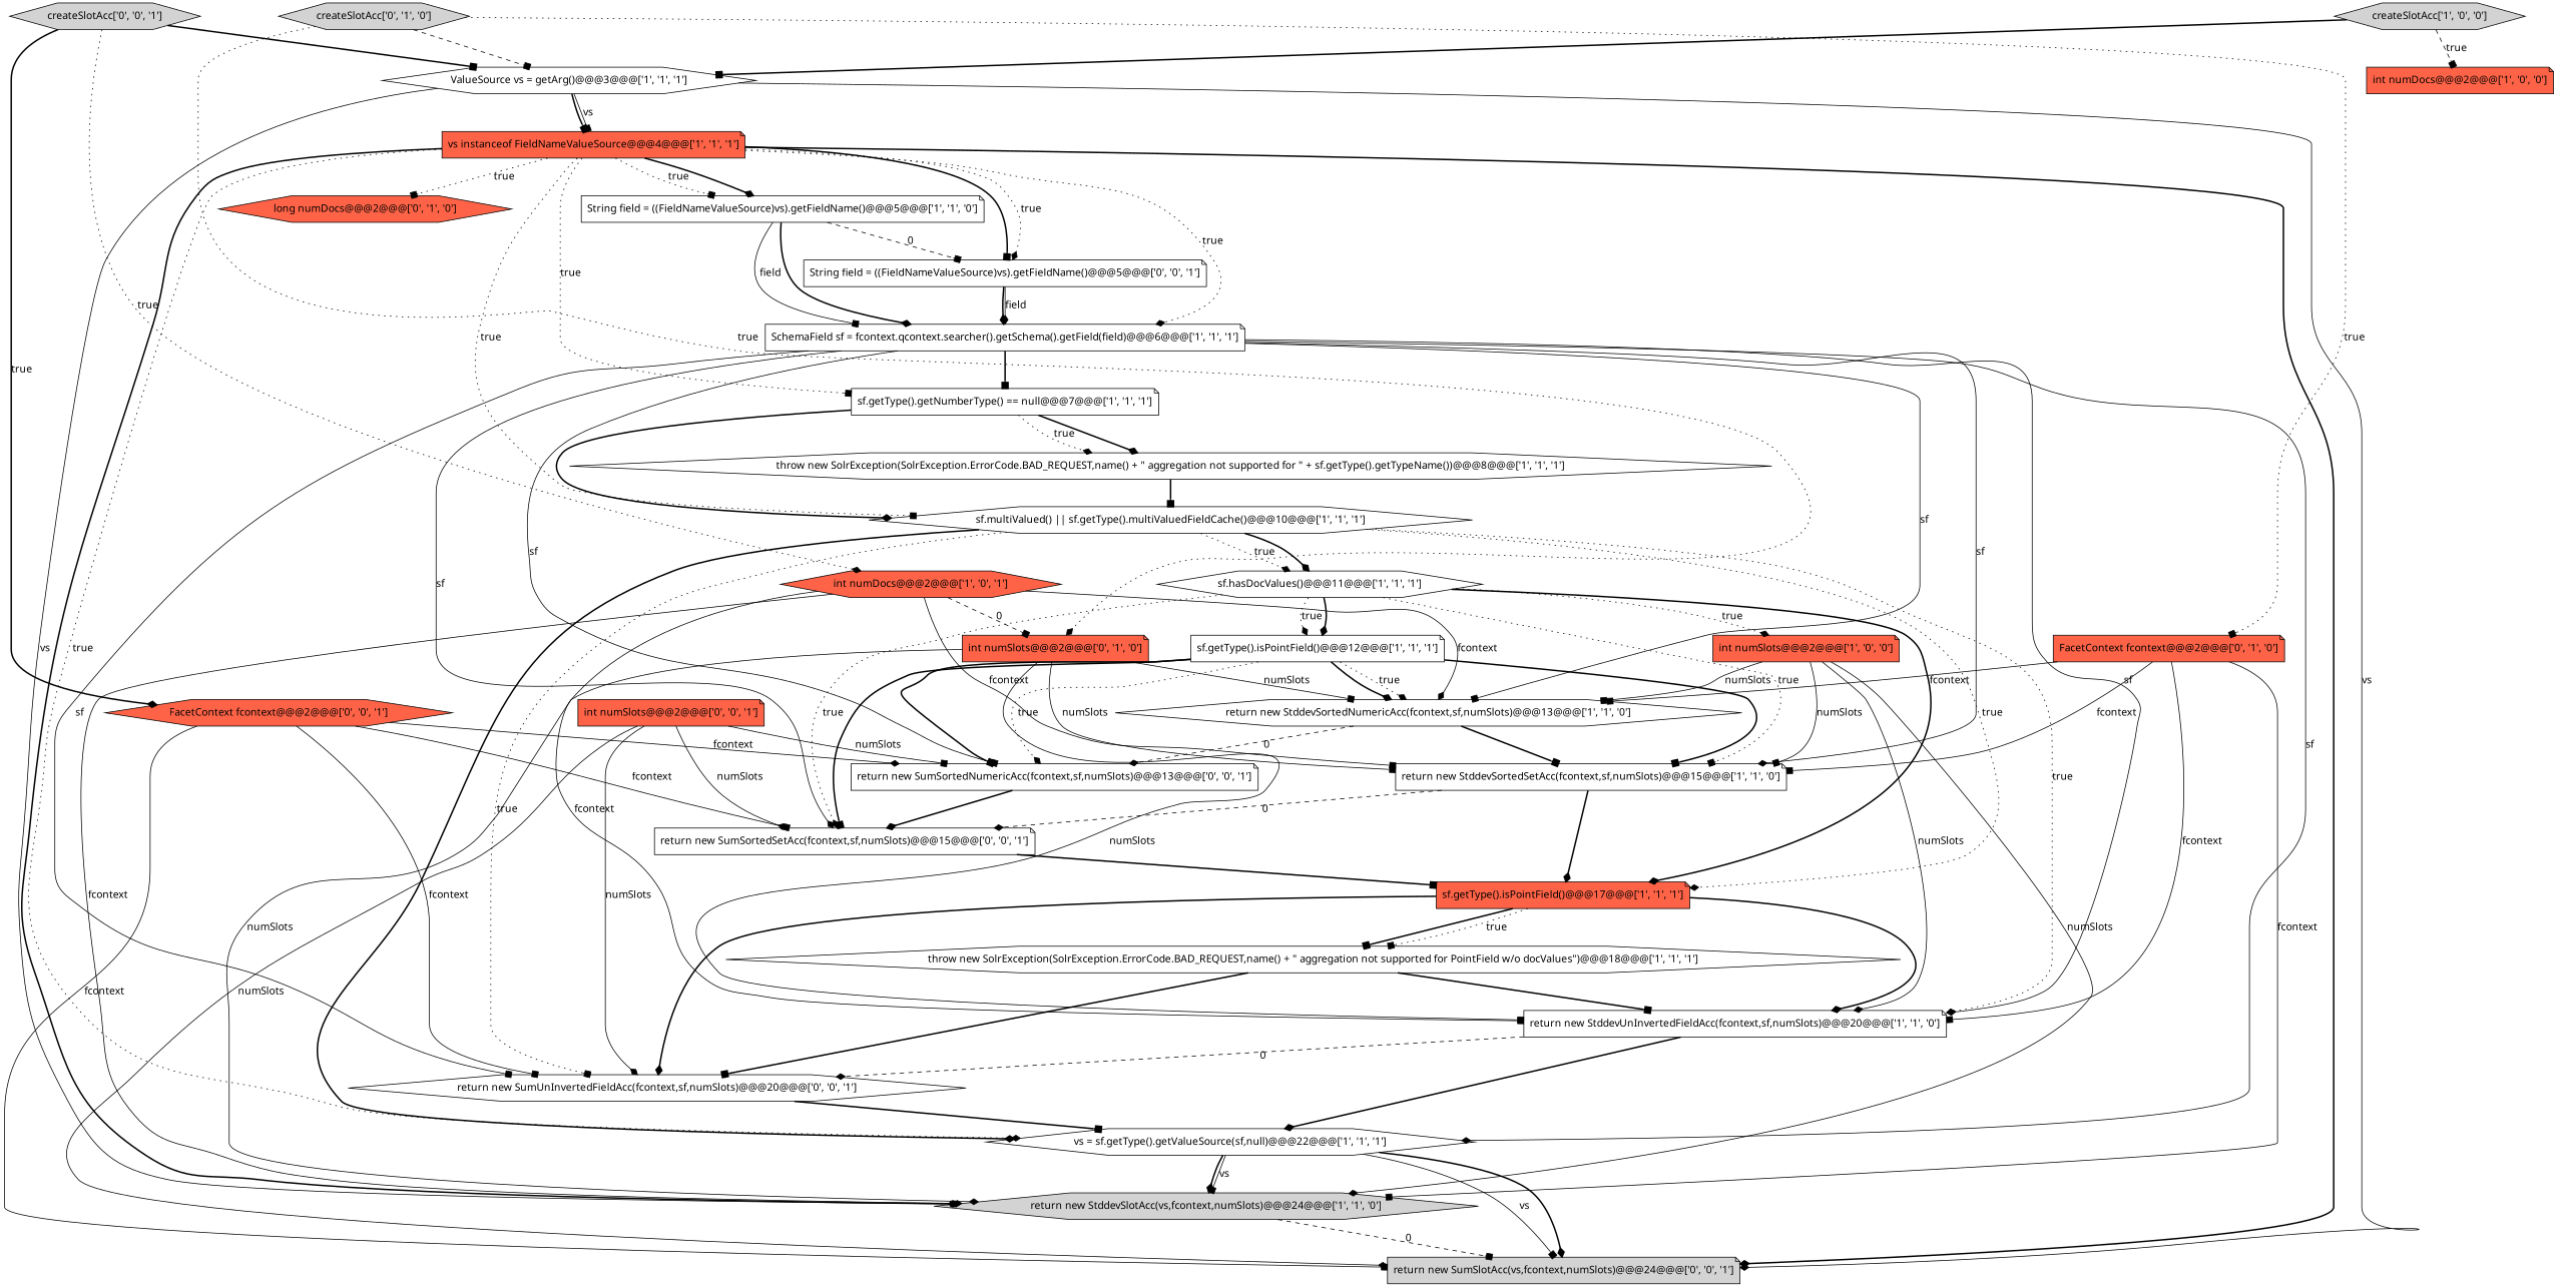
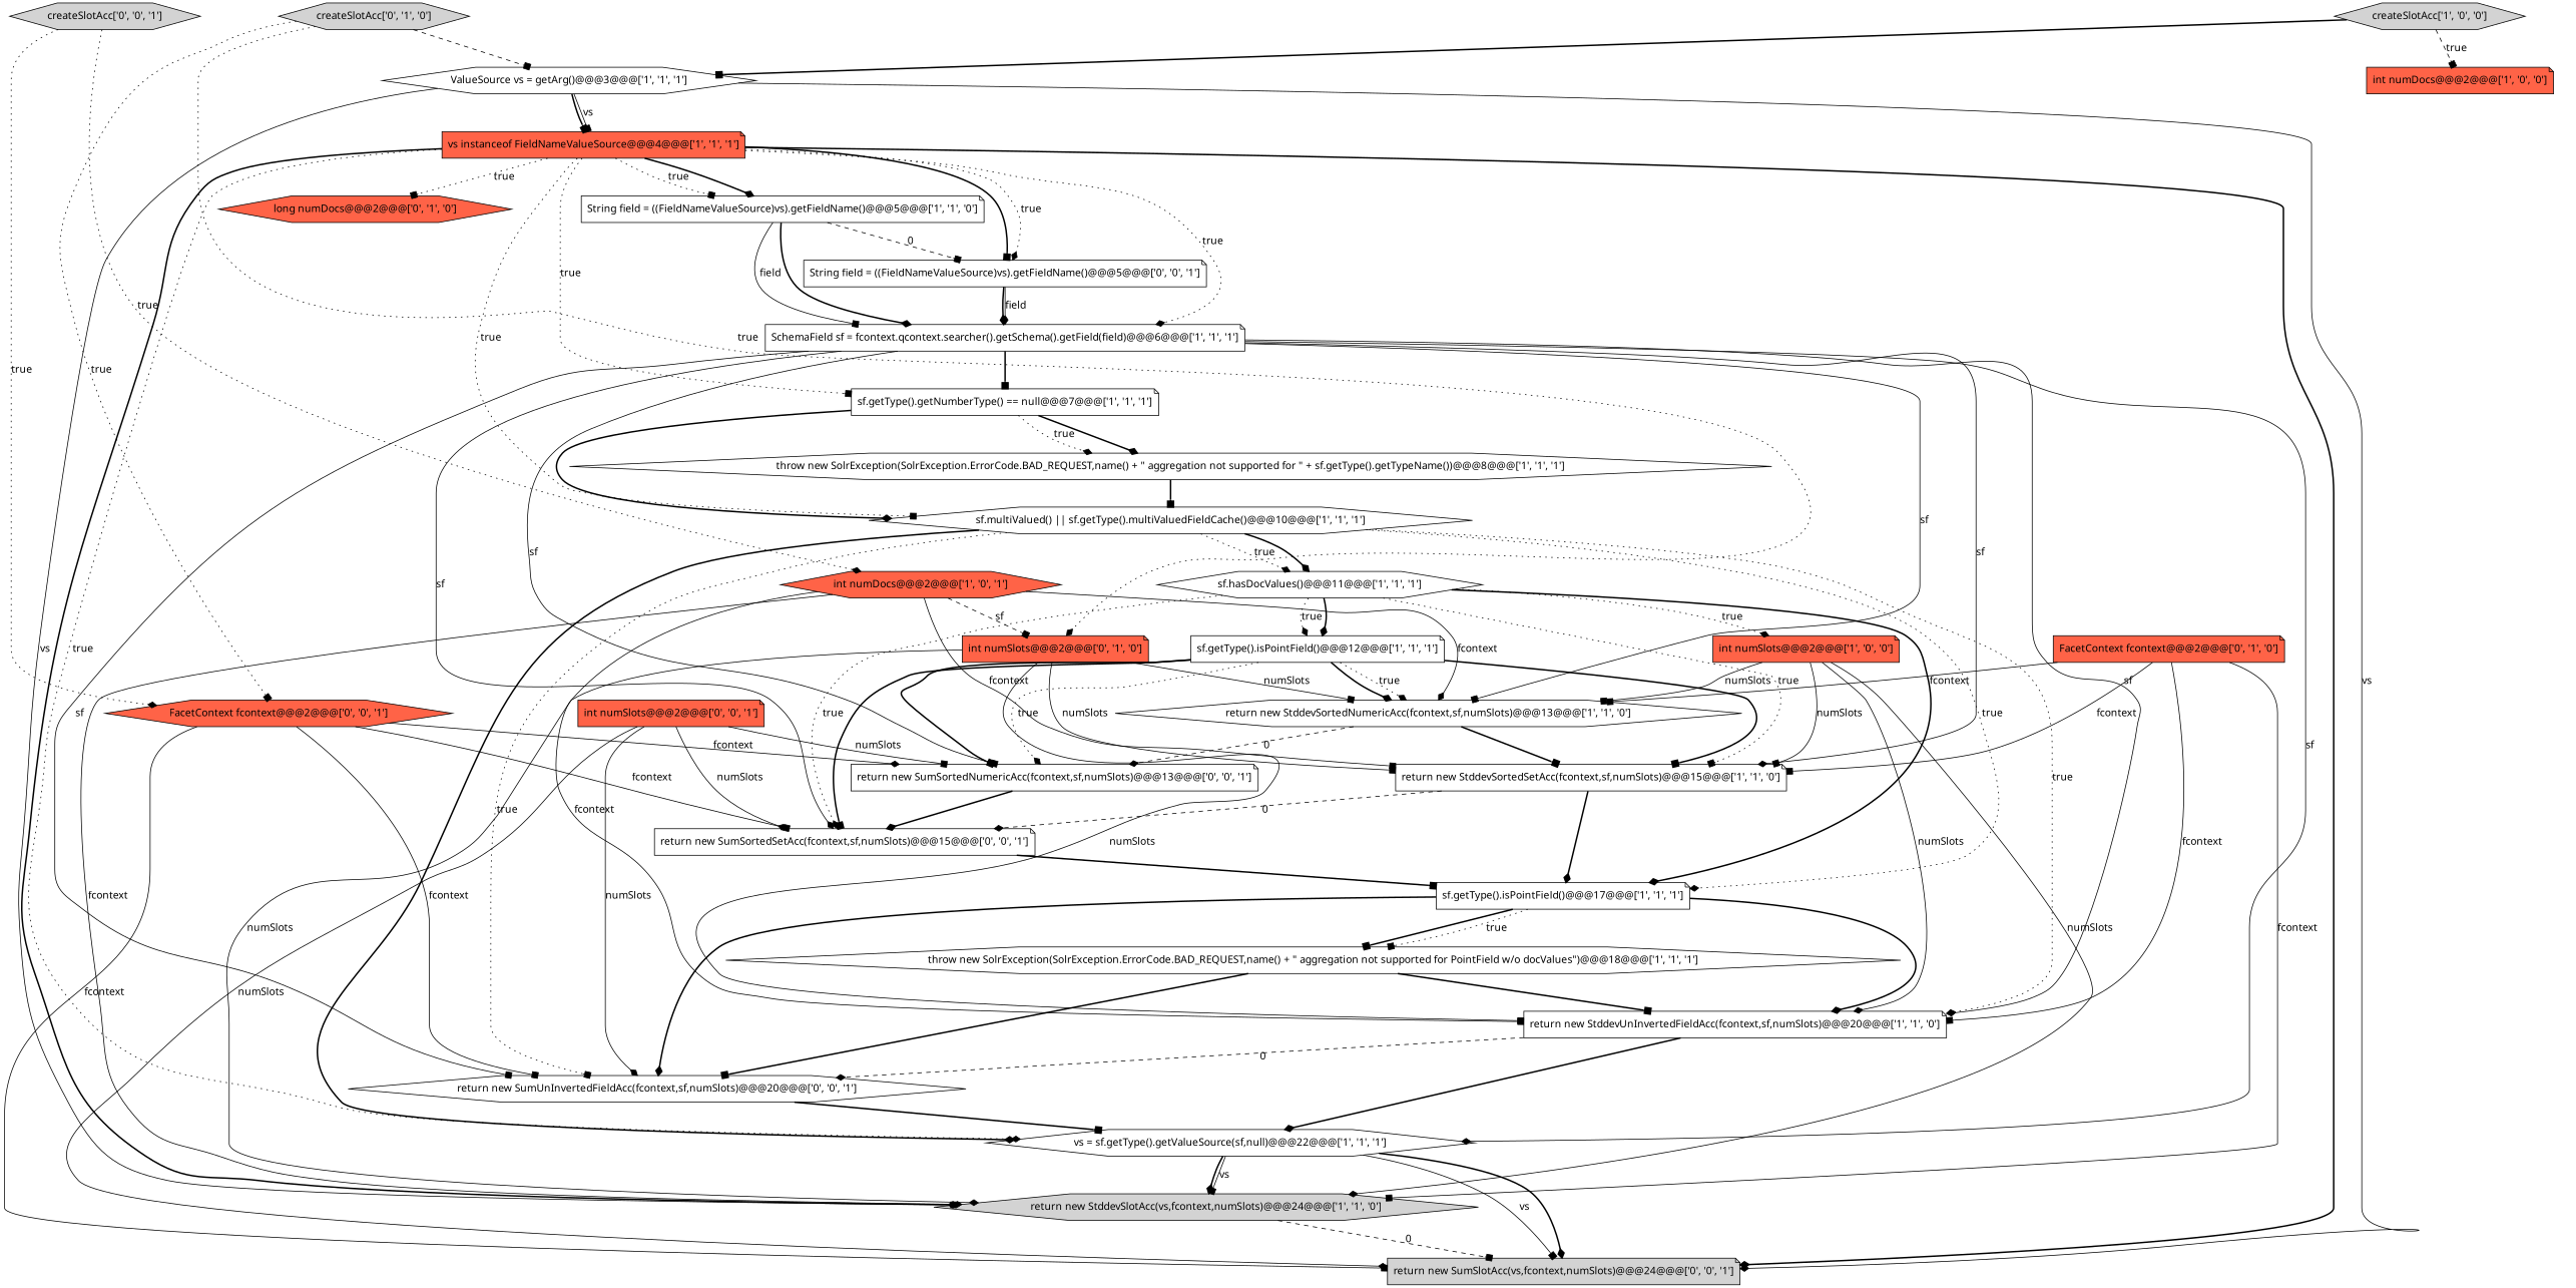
  digraph {
    fontname="Noto Sans"
    node [fillcolor=white fontname="Noto Sans" shape=note style=filled]
    edge [arrowhead=diamond fontname="Noto Sans" style=solid]
    n1 [label="String field = ((FieldNameValueSource)vs).getFieldName()@@@5@@@['0', '0', '1']"]
    n2 [label="SchemaField sf = fcontext.qcontext.searcher().getSchema().getField(field)@@@6@@@['1', '1', '1']"]
    n3 [label="return new SumUnInvertedFieldAcc(fcontext,sf,numSlots)@@@20@@@['0', '0', '1']" shape=hexagon]
    n4 [label="return new SumSortedNumericAcc(fcontext,sf,numSlots)@@@13@@@['0', '0', '1']"]
    n5 [label="return new SumSortedSetAcc(fcontext,sf,numSlots)@@@15@@@['0', '0', '1']"]
    n6 [label="return new StddevUnInvertedFieldAcc(fcontext,sf,numSlots)@@@20@@@['1', '1', '0']"]
    n7 [label="return new StddevSortedNumericAcc(fcontext,sf,numSlots)@@@13@@@['1', '1', '0']" shape=hexagon]
    n8 [label="return new StddevSortedSetAcc(fcontext,sf,numSlots)@@@15@@@['1', '1', '0']"]
    n9 [label="vs = sf.getType().getValueSource(sf,null)@@@22@@@['1', '1', '1']" shape=hexagon]
    n10 [label="sf.getType().getNumberType() == null@@@7@@@['1', '1', '1']"]
    n11 [fillcolor=tomato label="int numSlots@@@2@@@['0', '0', '1']"]
    n12 [fillcolor=lightgray label="return new SumSlotAcc(vs,fcontext,numSlots)@@@24@@@['0', '0', '1']"]
-   n13 [fillcolor=tomato label="sf.getType().isPointField()@@@17@@@['1', '1', '1']"]
+   n13 [label="sf.getType().isPointField()@@@17@@@['1', '1', '1']"]
    n14 [fillcolor=lightgray label="createSlotAcc['0', '1', '0']" shape=hexagon]
    n15 [label="ValueSource vs = getArg()@@@3@@@['1', '1', '1']" shape=hexagon]
    n16 [fillcolor=tomato label="FacetContext fcontext@@@2@@@['0', '1', '0']"]
    n17 [fillcolor=tomato label="int numSlots@@@2@@@['0', '1', '0']"]
    n18 [fillcolor=lightgray label="return new StddevSlotAcc(vs,fcontext,numSlots)@@@24@@@['1', '1', '0']" shape=hexagon]
    n19 [fillcolor=tomato label="vs instanceof FieldNameValueSource@@@4@@@['1', '1', '1']"]
    n20 [fillcolor=tomato label="long numDocs@@@2@@@['0', '1', '0']" shape=hexagon]
    n21 [fillcolor=tomato label="int numDocs@@@2@@@['1', '0', '1']" shape=hexagon]
    n22 [label="sf.hasDocValues()@@@11@@@['1', '1', '1']" shape=hexagon]
    n23 [label="sf.getType().isPointField()@@@12@@@['1', '1', '1']"]
    n24 [fillcolor=tomato label="int numSlots@@@2@@@['1', '0', '0']"]
    n25 [label="throw new SolrException(SolrException.ErrorCode.BAD_REQUEST,name() + \" aggregation not supported for PointField w/o docValues\")@@@18@@@['1', '1', '1']" shape=hexagon]
    n26 [label="sf.multiValued() || sf.getType().multiValuedFieldCache()@@@10@@@['1', '1', '1']" shape=hexagon]
    n27 [label="String field = ((FieldNameValueSource)vs).getFieldName()@@@5@@@['1', '1', '0']"]
    n28 [label="throw new SolrException(SolrException.ErrorCode.BAD_REQUEST,name() + \" aggregation not supported for \" + sf.getType().getTypeName())@@@8@@@['1', '1', '1']" shape=hexagon]
    n29 [fillcolor=tomato label="int numDocs@@@2@@@['1', '0', '0']"]
    n30 [fillcolor=lightgray label="createSlotAcc['1', '0', '0']" shape=hexagon]
    n31 [fillcolor=lightgray label="createSlotAcc['0', '0', '1']" shape=hexagon]
    n32 [fillcolor=tomato label="FacetContext fcontext@@@2@@@['0', '0', '1']" shape=hexagon]
    n1 -> n2 [style=bold]
    n1 -> n2 [label=field]
    n2 -> n3 [arrowhead=box label=sf]
    n2 -> n4 [arrowhead=box label=sf]
    n2 -> n5 [label=sf]
    n2 -> n6 [label=sf]
    n2 -> n7 [arrowhead=box label=sf]
    n2 -> n8 [label=sf]
    n2 -> n9 [label=sf]
    n2 -> n10 [arrowhead=box style=bold]
    n3 -> n9 [arrowhead=box style=bold]
    n4 -> n5 [style=bold]
    n5 -> n13 [arrowhead=box style=bold]
    n6 -> n3 [label=0 style=dashed]
    n6 -> n9 [style=bold]
    n7 -> n4 [label=0 style=dashed]
    n7 -> n8 [arrowhead=box style=bold]
    n8 -> n5 [label=0 style=dashed]
    n8 -> n13 [style=bold]
    n9 -> n12 [arrowhead=box label=vs]
    n9 -> n12 [style=bold]
    n9 -> n18 [style=bold]
    n9 -> n18 [arrowhead=box label=vs]
    n10 -> n26 [style=bold]
    n10 -> n28 [style=bold]
    n10 -> n28 [label=true style=dotted]
    n11 -> n3 [label=numSlots]
    n11 -> n4 [arrowhead=box label=numSlots]
    n11 -> n5 [label=numSlots]
    n11 -> n12 [label=numSlots]
    n13 -> n3 [style=bold]
    n13 -> n6 [style=bold]
    n13 -> n25 [arrowhead=box style=bold]
    n13 -> n25 [arrowhead=box label=true style=dotted]
    n14 -> n15 [arrowhead=box style=dashed]
-   n14 -> n16 [arrowhead=box label=true style=dotted]
+   n14 -> n32 [arrowhead=box label=true style=dotted]
    n14 -> n17 [label=true style=dotted]
    n15 -> n12 [label=vs]
    n15 -> n18 [arrowhead=box label=vs]
    n15 -> n19 [arrowhead=box label=vs]
    n15 -> n19 [arrowhead=box style=bold]
    n16 -> n6 [arrowhead=box label=fcontext]
    n16 -> n7 [arrowhead=box label=fcontext]
    n16 -> n8 [arrowhead=box label=fcontext]
    n16 -> n18 [arrowhead=box label=fcontext]
    n17 -> n6 [arrowhead=box label=numSlots]
    n17 -> n7 [arrowhead=box label=numSlots]
    n17 -> n8 [arrowhead=box label=numSlots]
    n17 -> n18 [label=numSlots]
    n18 -> n12 [arrowhead=box label=0 style=dashed]
    n19 -> n1 [arrowhead=box style=bold]
    n19 -> n1 [label=true style=dotted]
    n19 -> n2 [label=true style=dotted]
    n19 -> n9 [label=true style=dotted]
    n19 -> n10 [arrowhead=box label=true style=dotted]
    n19 -> n12 [style=bold]
    n19 -> n18 [style=bold]
    n19 -> n20 [arrowhead=box label=true style=dotted]
    n19 -> n26 [arrowhead=box label=true style=dotted]
    n19 -> n27 [arrowhead=box label=true style=dotted]
    n19 -> n27 [style=bold]
    n21 -> n6 [arrowhead=box label=fcontext]
    n21 -> n7 [label=fcontext]
    n21 -> n8 [arrowhead=box label=fcontext]
-   n21 -> n17 [arrowhead=box label=0 style=dashed]
+   n21 -> n17 [arrowhead=box label=sf style=dashed]
    n21 -> n18 [label=fcontext]
    n22 -> n5 [label=true style=dotted]
    n22 -> n8 [arrowhead=box label=true style=dotted]
    n22 -> n13 [style=bold]
    n22 -> n23 [style=bold]
    n22 -> n23 [label=true style=dotted]
    n22 -> n24 [label=true style=dotted]
    n23 -> n4 [arrowhead=box style=bold]
    n23 -> n4 [label=true style=dotted]
    n23 -> n5 [arrowhead=box style=bold]
    n23 -> n7 [label=true style=dotted]
    n23 -> n7 [style=bold]
    n23 -> n8 [arrowhead=box style=bold]
    n24 -> n6 [label=numSlots]
    n24 -> n7 [arrowhead=box label=numSlots]
    n24 -> n8 [arrowhead=box label=numSlots]
    n24 -> n18 [label=numSlots]
    n25 -> n3 [arrowhead=box style=bold]
    n25 -> n6 [arrowhead=box style=bold]
    n26 -> n3 [arrowhead=box label=true style=dotted]
    n26 -> n6 [label=true style=dotted]
    n26 -> n9 [style=bold]
    n26 -> n13 [label=true style=dotted]
    n26 -> n22 [label=true style=dotted]
    n26 -> n22 [style=bold]
    n27 -> n1 [arrowhead=box label=0 style=dashed]
    n27 -> n2 [style=bold]
    n27 -> n2 [arrowhead=box label=field]
    n28 -> n26 [arrowhead=box style=bold]
    n30 -> n15 [arrowhead=box style=bold]
    n30 -> n29 [arrowhead=box label=true style=dashed]
-   n31 -> n15 [arrowhead=box style=bold]
    n31 -> n21 [label=true style=dotted]
-   n31 -> n32 [label=true style=bold]
+   n31 -> n32 [label=true style=dotted]
    n32 -> n3 [arrowhead=box label=fcontext]
    n32 -> n4 [label=fcontext]
    n32 -> n5 [arrowhead=box label=fcontext]
    n32 -> n12 [arrowhead=box label=fcontext]
  }
